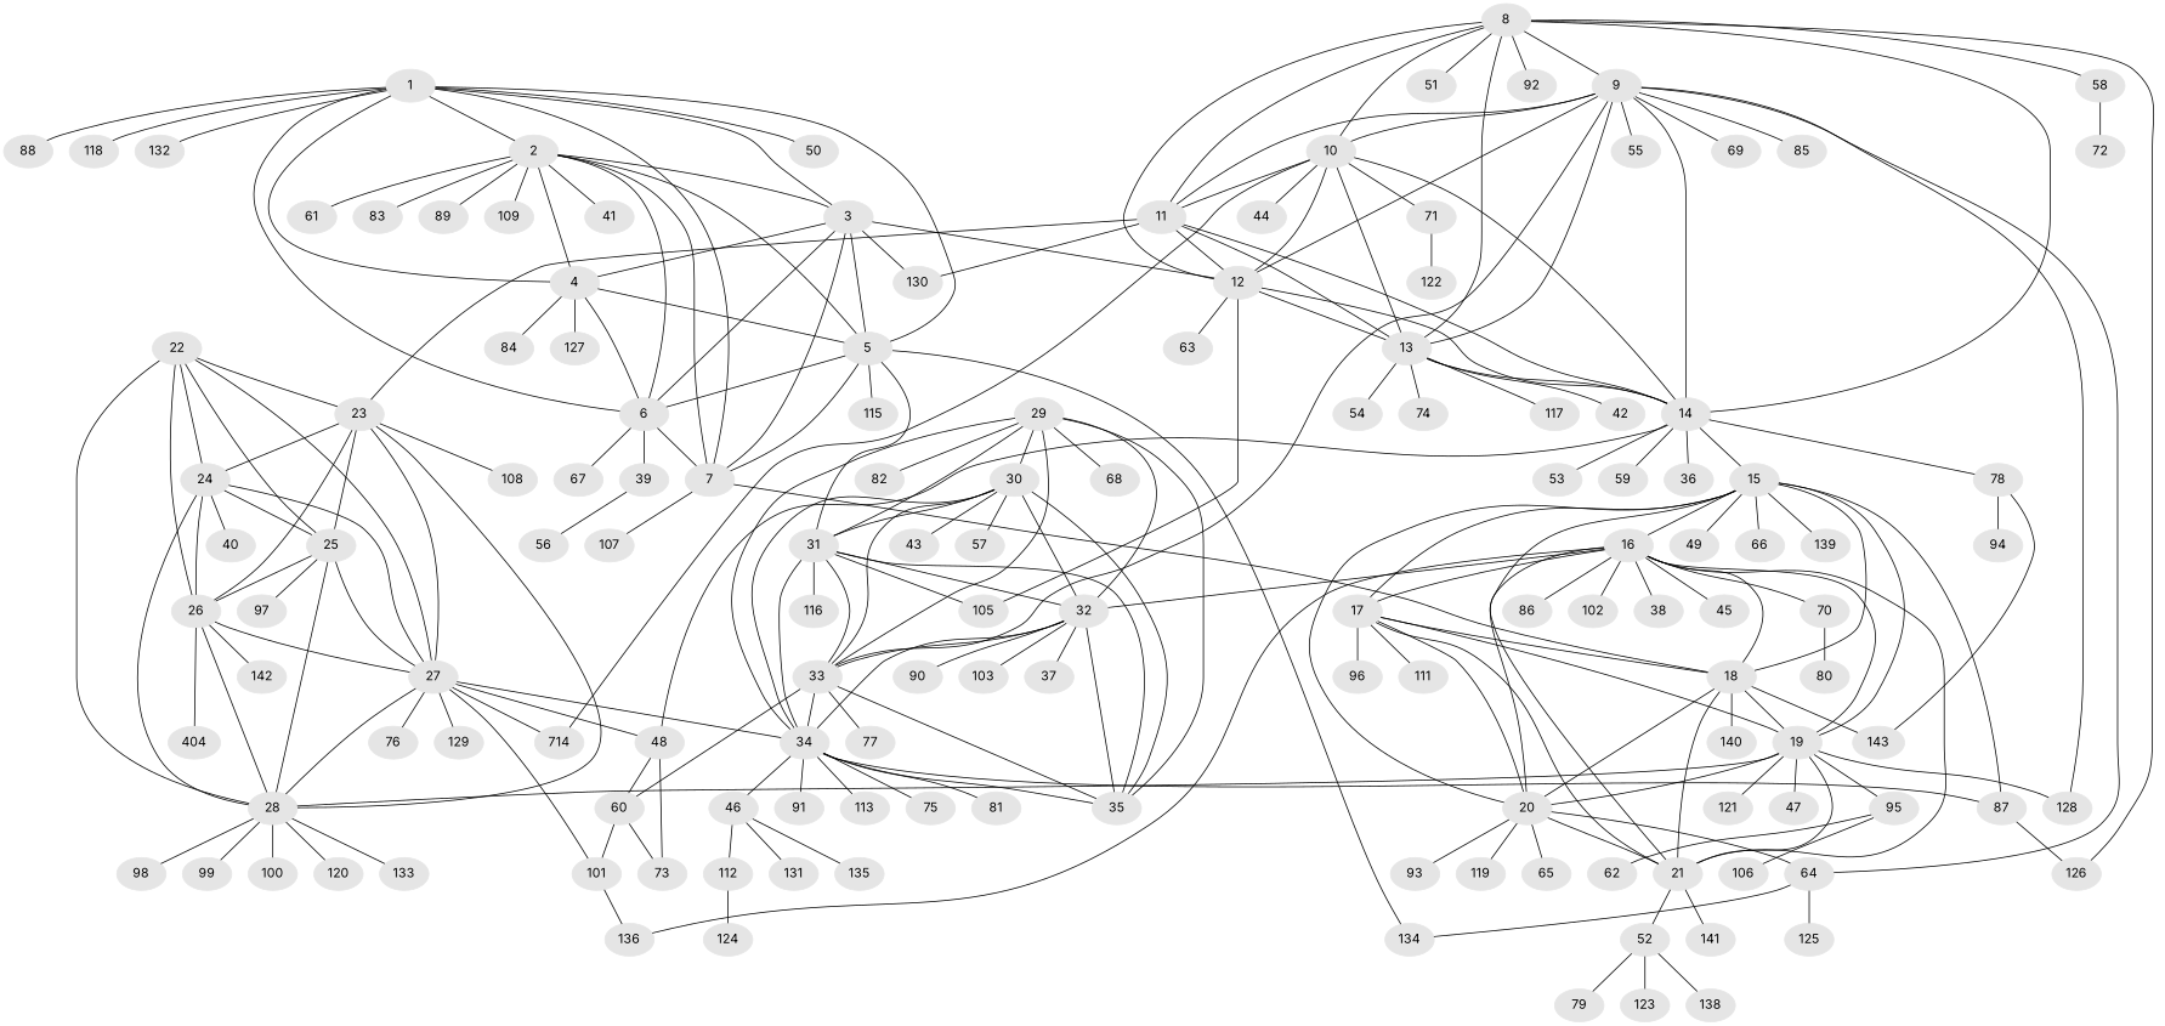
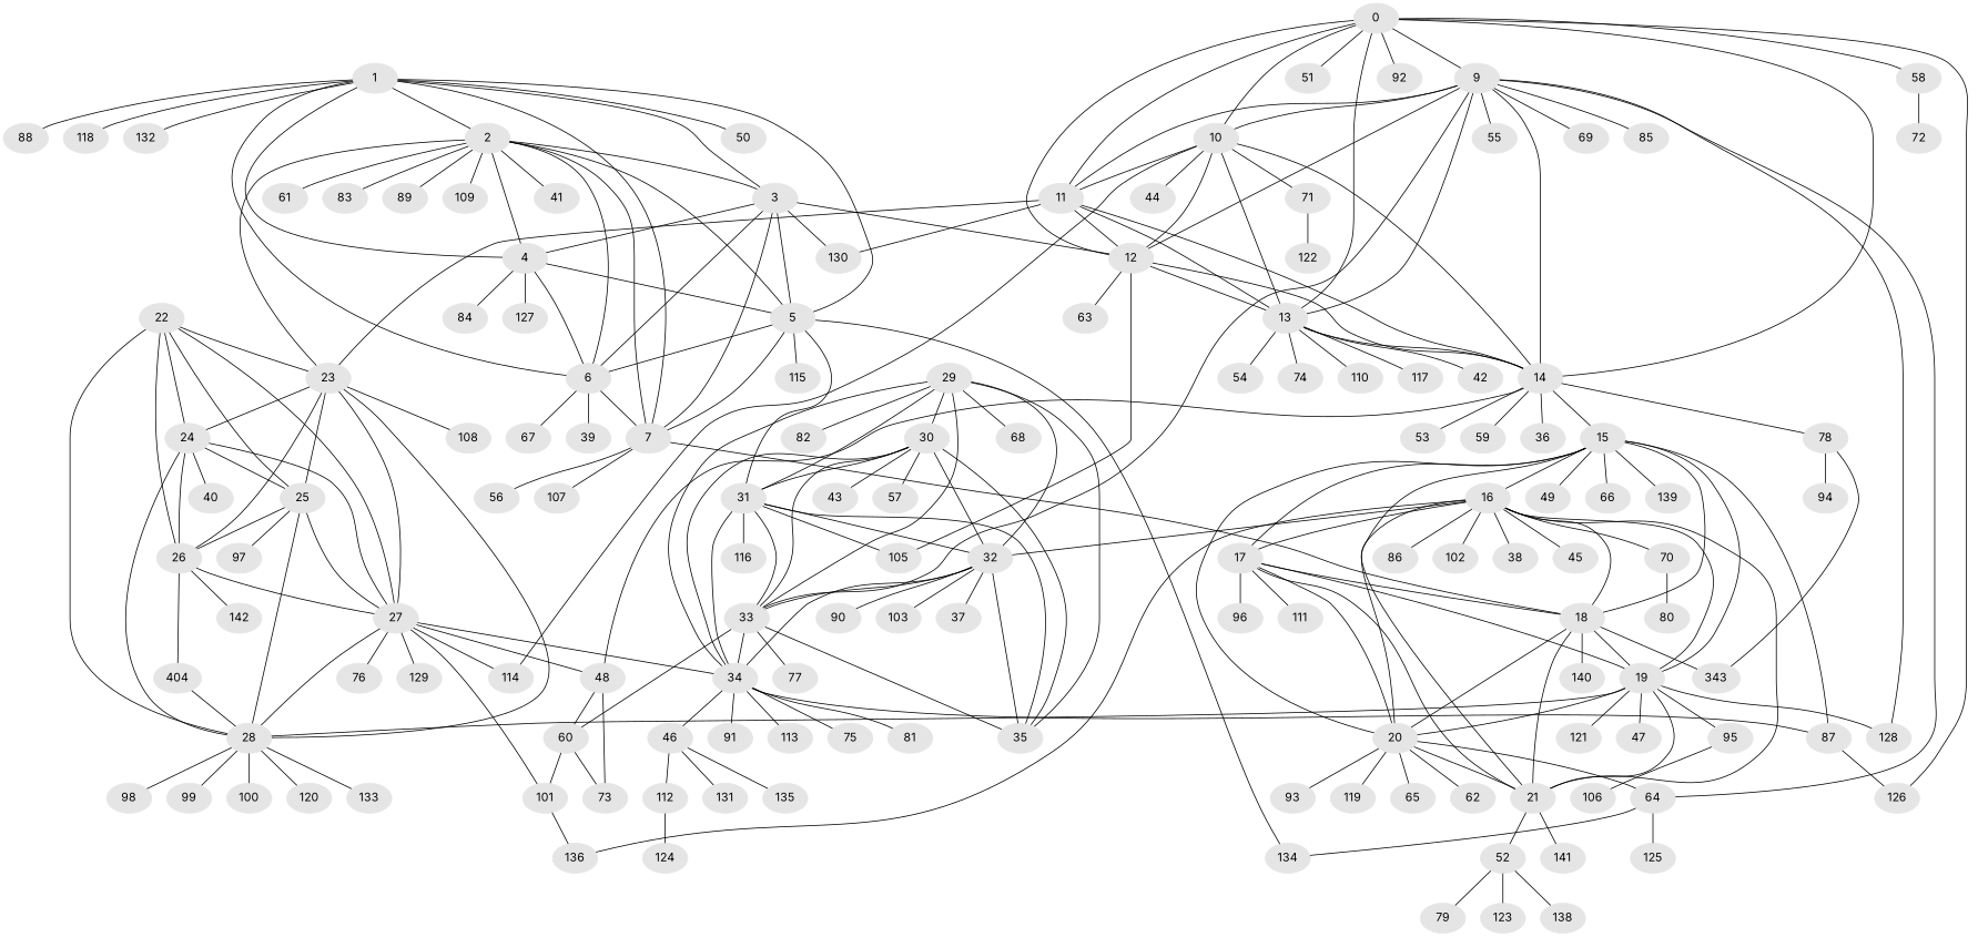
  graph {
    fontname=Inter
    node [color=gray90 fontname=Inter style=filled]
    edge [fontname=Inter]
    1
    2
    3
    4
    5
    6
    7
    50
    88
    118
    132
    23
    41
    61
    83
    89
    109
    12
    130
    84
    127
    31
    115
    134
    39
    67
    18
    56
    107
    28
    24
    25
    26
    27
    108
    13
    14
    63
    105
    33
    32
    34
    35
    116
    19
    20
    21
    140
-   143
-   8
+   143 [label=343]
+   8 [label=0]
    9
    10
    11
    51
    58
    92
    126
    55
    64
    69
    85
    128
    44
    71
-   114 [label=714]
+   114
    42
    54
    74
+   110
    117
    15
    36
    48
    53
    59
    78
    72
    60
    77
    125
    122
    16
    17
    49
    66
    87
    139
    73
    94
    38
    45
    70
    86
    102
    136
    96
    111
    47
    95
    121
    62
    65
    93
    119
    52
    141
    37
    90
    103
    80
    98
    99
    100
    120
    133
    106
    79
    123
    138
    22
    40
    97
    n123 [label=404]
    142
    76
    101
    129
    46
    75
    81
    91
    113
    29
    30
    68
    82
    43
    57
    112
    131
    135
    124
    1 -- 2
    1 -- 3
    1 -- 4
    1 -- 5
    1 -- 6
    1 -- 7
    1 -- 50
    1 -- 88
    1 -- 118
    1 -- 132
    2 -- 3
    2 -- 4
    2 -- 5
    2 -- 6
    2 -- 7
+   2 -- 23
    2 -- 41
    2 -- 61
    2 -- 83
    2 -- 89
    2 -- 109
    3 -- 4
    3 -- 5
    3 -- 6
    3 -- 7
    3 -- 12
    3 -- 130
    4 -- 5
    4 -- 6
    4 -- 84
    4 -- 127
    5 -- 6
    5 -- 7
    5 -- 31
    5 -- 115
    5 -- 134
    6 -- 7
    6 -- 39
    6 -- 67
    7 -- 18
-   39 -- 56
+   7 -- 56
    7 -- 107
    23 -- 28
    23 -- 24
    23 -- 25
    23 -- 26
    23 -- 27
    23 -- 108
    12 -- 13
    12 -- 14
    12 -- 63
    12 -- 105
    31 -- 105
    31 -- 33
    31 -- 32
    31 -- 34
    31 -- 35
    31 -- 116
    18 -- 19
    18 -- 20
    18 -- 21
    18 -- 140
    18 -- 143
    28 -- 98
    28 -- 99
    28 -- 100
    28 -- 120
    28 -- 133
    24 -- 28
    24 -- 25
    24 -- 26
    24 -- 27
    24 -- 40
    25 -- 28
    25 -- 26
    25 -- 27
    25 -- 97
-   26 -- 28
+   n123 -- 28
    26 -- 27
    26 -- n123
    26 -- 142
    27 -- 28
    27 -- 34
    27 -- 114
    27 -- 48
    27 -- 76
    27 -- 101
    27 -- 129
    13 -- 14
    13 -- 42
    13 -- 54
    13 -- 74
+   13 -- 110
    13 -- 117
    14 -- 15
    14 -- 36
    14 -- 48
    14 -- 53
    14 -- 59
    14 -- 78
    33 -- 34
    33 -- 35
    33 -- 60
    33 -- 77
    32 -- 33
    32 -- 34
    32 -- 35
    32 -- 37
    32 -- 90
    32 -- 103
-   34 -- 35
    34 -- 87
    34 -- 46
    34 -- 75
    34 -- 81
    34 -- 91
    34 -- 113
    19 -- 28
    19 -- 20
    19 -- 21
    19 -- 128
    19 -- 47
    19 -- 95
    19 -- 121
    20 -- 21
    20 -- 64
-   95 -- 62
+   20 -- 62
    20 -- 65
    20 -- 93
    20 -- 119
    21 -- 52
    21 -- 141
    8 -- 12
    8 -- 13
    8 -- 14
    8 -- 9
    8 -- 10
    8 -- 11
    8 -- 51
    8 -- 58
    8 -- 92
    8 -- 126
    9 -- 12
    9 -- 13
    9 -- 14
    9 -- 33
    9 -- 10
    9 -- 11
    9 -- 55
    9 -- 64
    9 -- 69
    9 -- 85
    9 -- 128
    10 -- 12
    10 -- 13
    10 -- 14
    10 -- 11
    10 -- 44
    10 -- 71
    10 -- 114
    11 -- 23
    11 -- 12
    11 -- 130
    11 -- 13
    11 -- 14
    58 -- 72
    64 -- 134
    64 -- 125
    71 -- 122
    15 -- 18
    15 -- 19
    15 -- 20
    15 -- 21
    15 -- 16
    15 -- 17
    15 -- 49
    15 -- 66
    15 -- 87
    15 -- 139
    48 -- 60
    48 -- 73
    78 -- 143
    78 -- 94
    60 -- 73
    60 -- 101
    16 -- 18
    16 -- 32
    16 -- 19
    16 -- 20
    16 -- 21
    16 -- 17
    16 -- 38
    16 -- 45
    16 -- 70
    16 -- 86
    16 -- 102
    16 -- 136
    17 -- 18
    17 -- 19
    17 -- 20
    17 -- 21
    17 -- 96
    17 -- 111
    87 -- 126
    70 -- 80
    95 -- 106
    52 -- 79
    52 -- 123
    52 -- 138
    22 -- 23
    22 -- 28
    22 -- 24
    22 -- 25
    22 -- 26
    22 -- 27
    101 -- 136
    46 -- 112
    46 -- 131
    46 -- 135
    29 -- 31
    29 -- 33
    29 -- 32
    29 -- 34
    29 -- 35
    29 -- 30
    29 -- 68
    29 -- 82
    30 -- 31
    30 -- 33
    30 -- 32
    30 -- 34
    30 -- 35
    30 -- 43
    30 -- 57
    112 -- 124
  }
